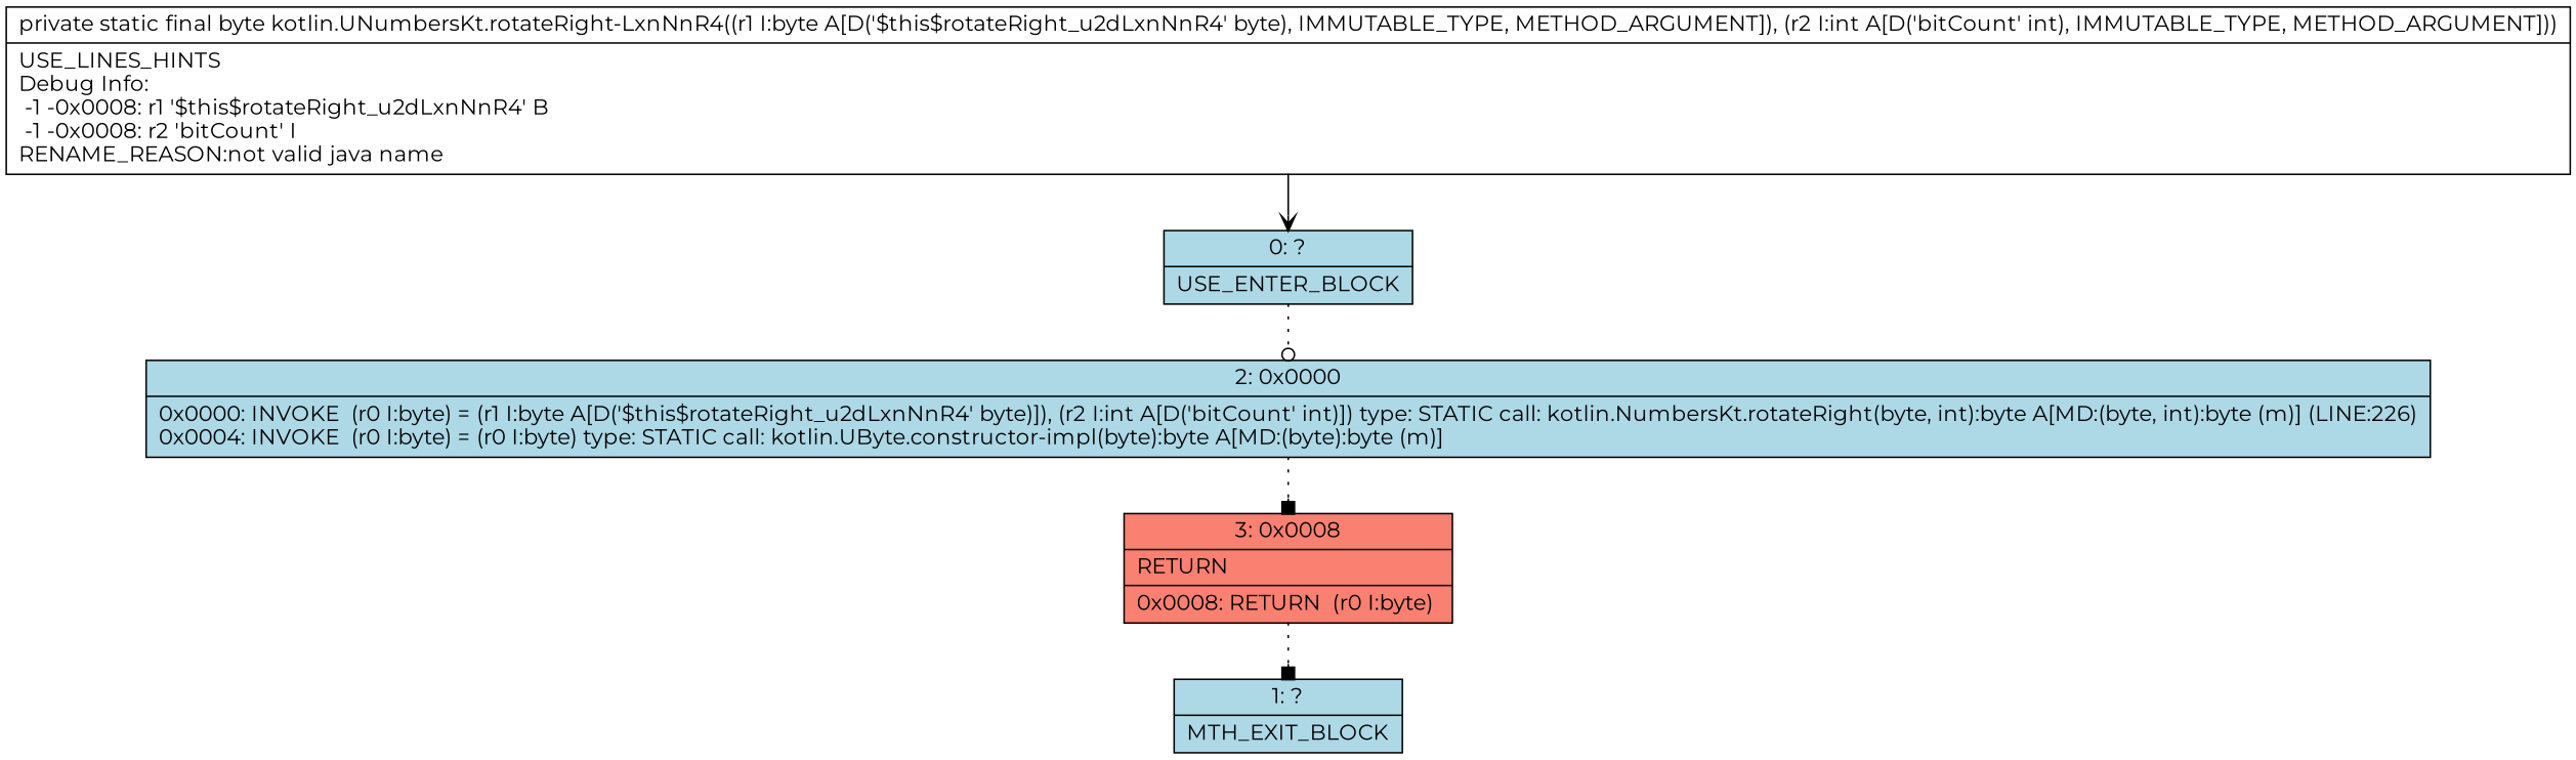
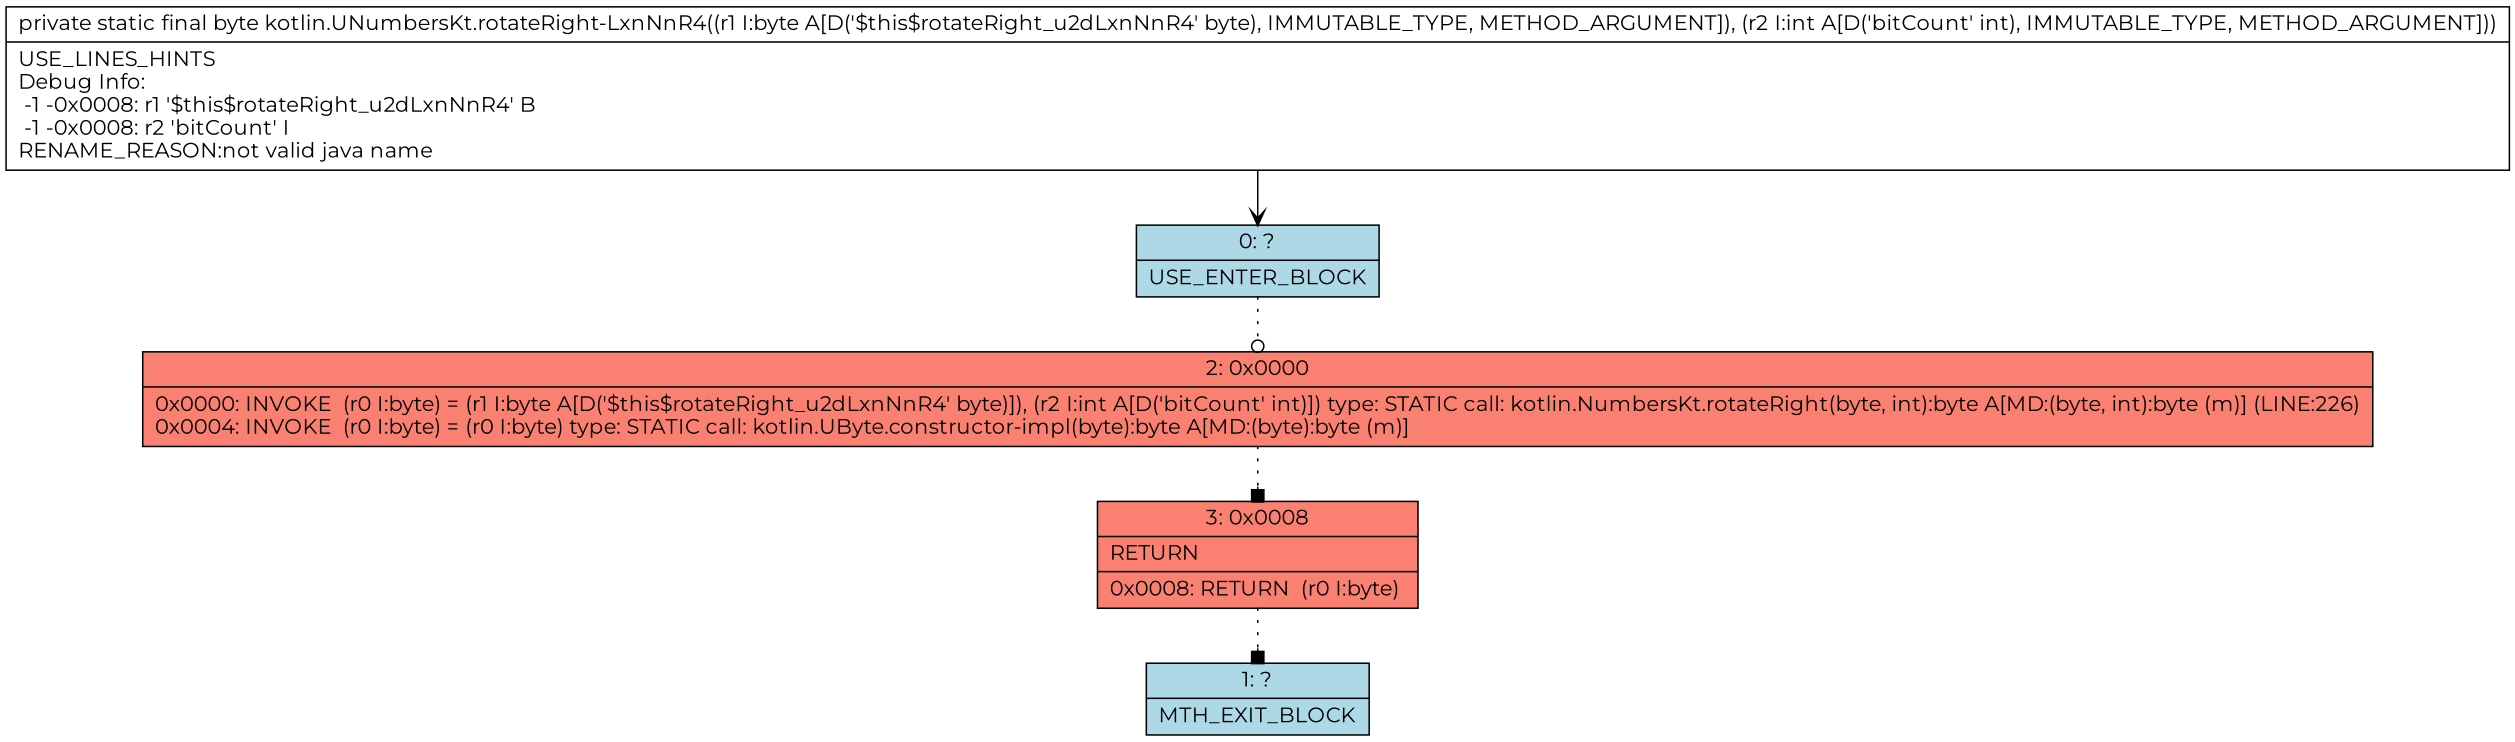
  digraph {
    fontname=Montserrat
    node [fillcolor=lightblue fontname=Montserrat shape=record style=filled]
    edge [arrowhead=box fontname=Montserrat style=dotted]
    n1 [label="{0\:\ ?|USE_ENTER_BLOCK\l}"]
-   n2 [label="{2\:\ 0x0000|0x0000: INVOKE  (r0 I:byte) = (r1 I:byte A[D('$this$rotateRight_u2dLxnNnR4' byte)]), (r2 I:int A[D('bitCount' int)]) type: STATIC call: kotlin.NumbersKt.rotateRight(byte, int):byte A[MD:(byte, int):byte (m)] (LINE:226)\l0x0004: INVOKE  (r0 I:byte) = (r0 I:byte) type: STATIC call: kotlin.UByte.constructor\-impl(byte):byte A[MD:(byte):byte (m)]\l}"]
+   n2 [fillcolor=salmon label="{2\:\ 0x0000|0x0000: INVOKE  (r0 I:byte) = (r1 I:byte A[D('$this$rotateRight_u2dLxnNnR4' byte)]), (r2 I:int A[D('bitCount' int)]) type: STATIC call: kotlin.NumbersKt.rotateRight(byte, int):byte A[MD:(byte, int):byte (m)] (LINE:226)\l0x0004: INVOKE  (r0 I:byte) = (r0 I:byte) type: STATIC call: kotlin.UByte.constructor\-impl(byte):byte A[MD:(byte):byte (m)]\l}"]
    n3 [fillcolor=salmon label="{3\:\ 0x0008|RETURN\l|0x0008: RETURN  (r0 I:byte) \l}"]
    n4 [label="{1\:\ ?|MTH_EXIT_BLOCK\l}"]
    n5 [fillcolor=white label="{private static final byte kotlin.UNumbersKt.rotateRight\-LxnNnR4((r1 I:byte A[D('$this$rotateRight_u2dLxnNnR4' byte), IMMUTABLE_TYPE, METHOD_ARGUMENT]), (r2 I:int A[D('bitCount' int), IMMUTABLE_TYPE, METHOD_ARGUMENT]))  | USE_LINES_HINTS\lDebug Info:\l  \-1 \-0x0008: r1 '$this$rotateRight_u2dLxnNnR4' B\l  \-1 \-0x0008: r2 'bitCount' I\lRENAME_REASON:not valid java name\l}"]
    n1 -> n2 [arrowhead=odot]
    n2 -> n3
    n3 -> n4
    n5 -> n1 [arrowhead=vee style=solid]
  }
